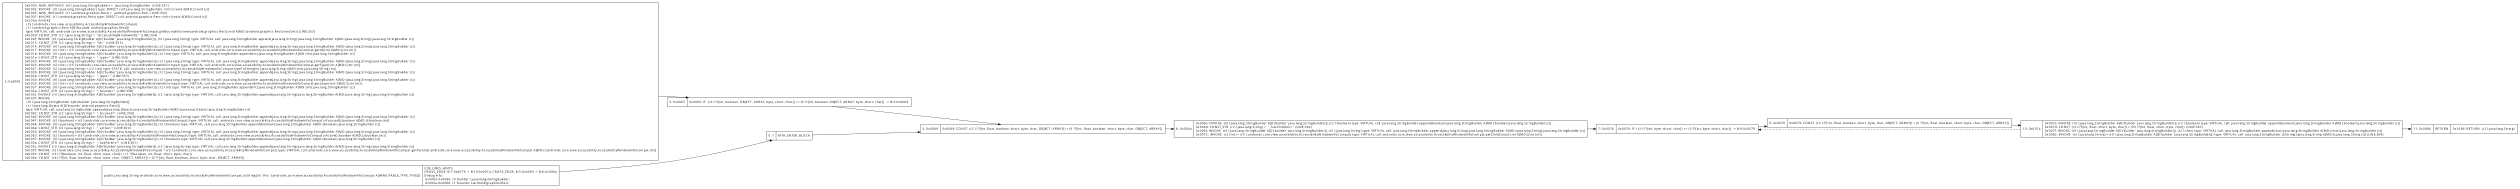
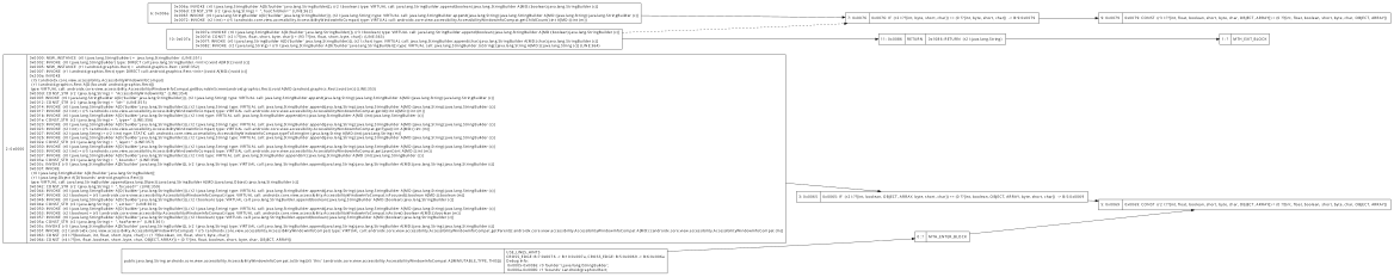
  digraph {
    fontname="Open Sans"
    rankdir=LR
    node [fontname="Open Sans" shape=record]
    edge [fontname="Open Sans"]
    n1 [label="{0\:\ ?|MTH_ENTER_BLOCK\l}"]
    n2 [label="{5\:\ 0x0069|0x0069: CONST  (r2 I:??[int, float, boolean, short, byte, char, OBJECT, ARRAY]) = (0 ??[int, float, boolean, short, byte, char, OBJECT, ARRAY]) \l}"]
    n3 [label="{2\:\ 0x0000|0x0000: NEW_INSTANCE  (r0 I:java.lang.StringBuilder) =  java.lang.StringBuilder  (LINE:351)\l0x0002: INVOKE  (r0 I:java.lang.StringBuilder) type: DIRECT call: java.lang.StringBuilder.\<init\>():void A[MD:():void (c)]\l0x0005: NEW_INSTANCE  (r1 I:android.graphics.Rect) =  android.graphics.Rect  (LINE:352)\l0x0007: INVOKE  (r1 I:android.graphics.Rect) type: DIRECT call: android.graphics.Rect.\<init\>():void A[MD:():void (c)]\l0x200a: INVOKE  \l  (r5 I:androidx.core.view.accessibility.AccessibilityWindowInfoCompat)\l  (r1 I:android.graphics.Rect A[D('bounds' android.graphics.Rect)])\l type: VIRTUAL call: androidx.core.view.accessibility.AccessibilityWindowInfoCompat.getBoundsInScreen(android.graphics.Rect):void A[MD:(android.graphics.Rect):void (m)] (LINE:353)\l0x000d: CONST_STR  (r2 I:java.lang.String) =  \"AccessibilityWindowInfo[\"  (LINE:354)\l0x000f: INVOKE  (r0 I:java.lang.StringBuilder A[D('builder' java.lang.StringBuilder)]), (r2 I:java.lang.String) type: VIRTUAL call: java.lang.StringBuilder.append(java.lang.String):java.lang.StringBuilder A[MD:(java.lang.String):java.lang.StringBuilder (c)]\l0x0012: CONST_STR  (r2 I:java.lang.String) =  \"id=\"  (LINE:355)\l0x0014: INVOKE  (r0 I:java.lang.StringBuilder A[D('builder' java.lang.StringBuilder)]), (r2 I:java.lang.String) type: VIRTUAL call: java.lang.StringBuilder.append(java.lang.String):java.lang.StringBuilder A[MD:(java.lang.String):java.lang.StringBuilder (c)]\l0x0017: INVOKE  (r2 I:int) = (r5 I:androidx.core.view.accessibility.AccessibilityWindowInfoCompat) type: VIRTUAL call: androidx.core.view.accessibility.AccessibilityWindowInfoCompat.getId():int A[MD:():int (m)]\l0x001b: INVOKE  (r0 I:java.lang.StringBuilder A[D('builder' java.lang.StringBuilder)]), (r2 I:int) type: VIRTUAL call: java.lang.StringBuilder.append(int):java.lang.StringBuilder A[MD:(int):java.lang.StringBuilder (c)]\l0x001e: CONST_STR  (r2 I:java.lang.String) =  \", type=\"  (LINE:356)\l0x0020: INVOKE  (r0 I:java.lang.StringBuilder A[D('builder' java.lang.StringBuilder)]), (r2 I:java.lang.String) type: VIRTUAL call: java.lang.StringBuilder.append(java.lang.String):java.lang.StringBuilder A[MD:(java.lang.String):java.lang.StringBuilder (c)]\l0x0023: INVOKE  (r2 I:int) = (r5 I:androidx.core.view.accessibility.AccessibilityWindowInfoCompat) type: VIRTUAL call: androidx.core.view.accessibility.AccessibilityWindowInfoCompat.getType():int A[MD:():int (m)]\l0x0027: INVOKE  (r2 I:java.lang.String) = (r2 I:int) type: STATIC call: androidx.core.view.accessibility.AccessibilityWindowInfoCompat.typeToString(int):java.lang.String A[MD:(int):java.lang.String (m)]\l0x002b: INVOKE  (r0 I:java.lang.StringBuilder A[D('builder' java.lang.StringBuilder)]), (r2 I:java.lang.String) type: VIRTUAL call: java.lang.StringBuilder.append(java.lang.String):java.lang.StringBuilder A[MD:(java.lang.String):java.lang.StringBuilder (c)]\l0x002e: CONST_STR  (r2 I:java.lang.String) =  \", layer=\"  (LINE:357)\l0x0030: INVOKE  (r0 I:java.lang.StringBuilder A[D('builder' java.lang.StringBuilder)]), (r2 I:java.lang.String) type: VIRTUAL call: java.lang.StringBuilder.append(java.lang.String):java.lang.StringBuilder A[MD:(java.lang.String):java.lang.StringBuilder (c)]\l0x0033: INVOKE  (r2 I:int) = (r5 I:androidx.core.view.accessibility.AccessibilityWindowInfoCompat) type: VIRTUAL call: androidx.core.view.accessibility.AccessibilityWindowInfoCompat.getLayer():int A[MD:():int (m)]\l0x0037: INVOKE  (r0 I:java.lang.StringBuilder A[D('builder' java.lang.StringBuilder)]), (r2 I:int) type: VIRTUAL call: java.lang.StringBuilder.append(int):java.lang.StringBuilder A[MD:(int):java.lang.StringBuilder (c)]\l0x003a: CONST_STR  (r2 I:java.lang.String) =  \", bounds=\"  (LINE:358)\l0x003c: INVOKE  (r0 I:java.lang.StringBuilder A[D('builder' java.lang.StringBuilder)]), (r2 I:java.lang.String) type: VIRTUAL call: java.lang.StringBuilder.append(java.lang.String):java.lang.StringBuilder A[MD:(java.lang.String):java.lang.StringBuilder (c)]\l0x003f: INVOKE  \l  (r0 I:java.lang.StringBuilder A[D('builder' java.lang.StringBuilder)])\l  (r1 I:java.lang.Object A[D('bounds' android.graphics.Rect)])\l type: VIRTUAL call: java.lang.StringBuilder.append(java.lang.Object):java.lang.StringBuilder A[MD:(java.lang.Object):java.lang.StringBuilder (c)]\l0x0042: CONST_STR  (r2 I:java.lang.String) =  \", focused=\"  (LINE:359)\l0x0044: INVOKE  (r0 I:java.lang.StringBuilder A[D('builder' java.lang.StringBuilder)]), (r2 I:java.lang.String) type: VIRTUAL call: java.lang.StringBuilder.append(java.lang.String):java.lang.StringBuilder A[MD:(java.lang.String):java.lang.StringBuilder (c)]\l0x0047: INVOKE  (r2 I:boolean) = (r5 I:androidx.core.view.accessibility.AccessibilityWindowInfoCompat) type: VIRTUAL call: androidx.core.view.accessibility.AccessibilityWindowInfoCompat.isFocused():boolean A[MD:():boolean (m)]\l0x004b: INVOKE  (r0 I:java.lang.StringBuilder A[D('builder' java.lang.StringBuilder)]), (r2 I:boolean) type: VIRTUAL call: java.lang.StringBuilder.append(boolean):java.lang.StringBuilder A[MD:(boolean):java.lang.StringBuilder (c)]\l0x004e: CONST_STR  (r2 I:java.lang.String) =  \", active=\"  (LINE:360)\l0x0050: INVOKE  (r0 I:java.lang.StringBuilder A[D('builder' java.lang.StringBuilder)]), (r2 I:java.lang.String) type: VIRTUAL call: java.lang.StringBuilder.append(java.lang.String):java.lang.StringBuilder A[MD:(java.lang.String):java.lang.StringBuilder (c)]\l0x0053: INVOKE  (r2 I:boolean) = (r5 I:androidx.core.view.accessibility.AccessibilityWindowInfoCompat) type: VIRTUAL call: androidx.core.view.accessibility.AccessibilityWindowInfoCompat.isActive():boolean A[MD:():boolean (m)]\l0x0057: INVOKE  (r0 I:java.lang.StringBuilder A[D('builder' java.lang.StringBuilder)]), (r2 I:boolean) type: VIRTUAL call: java.lang.StringBuilder.append(boolean):java.lang.StringBuilder A[MD:(boolean):java.lang.StringBuilder (c)]\l0x005a: CONST_STR  (r2 I:java.lang.String) =  \", hasParent=\"  (LINE:361)\l0x005c: INVOKE  (r0 I:java.lang.StringBuilder A[D('builder' java.lang.StringBuilder)]), (r2 I:java.lang.String) type: VIRTUAL call: java.lang.StringBuilder.append(java.lang.String):java.lang.StringBuilder A[MD:(java.lang.String):java.lang.StringBuilder (c)]\l0x005f: INVOKE  (r2 I:androidx.core.view.accessibility.AccessibilityWindowInfoCompat) = (r5 I:androidx.core.view.accessibility.AccessibilityWindowInfoCompat) type: VIRTUAL call: androidx.core.view.accessibility.AccessibilityWindowInfoCompat.getParent():androidx.core.view.accessibility.AccessibilityWindowInfoCompat A[MD:():androidx.core.view.accessibility.AccessibilityWindowInfoCompat (m)]\l0x0063: CONST  (r3 I:??[boolean, int, float, short, byte, char]) = (1 ??[boolean, int, float, short, byte, char]) \l0x0064: CONST  (r4 I:??[int, float, boolean, short, byte, char, OBJECT, ARRAY]) = (0 ??[int, float, boolean, short, byte, char, OBJECT, ARRAY]) \l}"]
    n4 [label="{3\:\ 0x0065|0x0065: IF  (r2 I:??[int, boolean, OBJECT, ARRAY, byte, short, char]) == (0 ??[int, boolean, OBJECT, ARRAY, byte, short, char])  \-\> B:5:0x0069 \l}"]
    n5 [label="{6\:\ 0x006a|0x006a: INVOKE  (r0 I:java.lang.StringBuilder A[D('builder' java.lang.StringBuilder)]), (r2 I:boolean) type: VIRTUAL call: java.lang.StringBuilder.append(boolean):java.lang.StringBuilder A[MD:(boolean):java.lang.StringBuilder (c)]\l0x006d: CONST_STR  (r2 I:java.lang.String) =  \", hasChildren=\"  (LINE:362)\l0x006f: INVOKE  (r0 I:java.lang.StringBuilder A[D('builder' java.lang.StringBuilder)]), (r2 I:java.lang.String) type: VIRTUAL call: java.lang.StringBuilder.append(java.lang.String):java.lang.StringBuilder A[MD:(java.lang.String):java.lang.StringBuilder (c)]\l0x0072: INVOKE  (r2 I:int) = (r5 I:androidx.core.view.accessibility.AccessibilityWindowInfoCompat) type: VIRTUAL call: androidx.core.view.accessibility.AccessibilityWindowInfoCompat.getChildCount():int A[MD:():int (m)]\l}"]
    n6 [label="{7\:\ 0x0076|0x0076: IF  (r2 I:??[int, byte, short, char]) \<= (0 ??[int, byte, short, char])  \-\> B:9:0x0079 \l}"]
    n7 [label="{9\:\ 0x0079|0x0079: CONST  (r3 I:??[int, float, boolean, short, byte, char, OBJECT, ARRAY]) = (0 ??[int, float, boolean, short, byte, char, OBJECT, ARRAY]) \l}"]
    n8 [label="{10\:\ 0x007a|0x007a: INVOKE  (r0 I:java.lang.StringBuilder A[D('builder' java.lang.StringBuilder)]), (r3 I:boolean) type: VIRTUAL call: java.lang.StringBuilder.append(boolean):java.lang.StringBuilder A[MD:(boolean):java.lang.StringBuilder (c)]\l0x007d: CONST  (r2 I:??[int, float, short, byte, char]) = (93 ??[int, float, short, byte, char])  (LINE:363)\l0x007f: INVOKE  (r0 I:java.lang.StringBuilder A[D('builder' java.lang.StringBuilder)]), (r2 I:char) type: VIRTUAL call: java.lang.StringBuilder.append(char):java.lang.StringBuilder A[MD:(char):java.lang.StringBuilder (c)]\l0x0082: INVOKE  (r2 I:java.lang.String) = (r0 I:java.lang.StringBuilder A[D('builder' java.lang.StringBuilder)]) type: VIRTUAL call: java.lang.StringBuilder.toString():java.lang.String A[MD:():java.lang.String (c)] (LINE:364)\l}"]
    n9 [label="{11\:\ 0x0086|RETURN\l|0x1086: RETURN  (r2 I:java.lang.String) \l}"]
+   n10 [label="{1\:\ ?|MTH_EXIT_BLOCK\l}"]
    n11 [label="{public java.lang.String androidx.core.view.accessibility.AccessibilityWindowInfoCompat.toString((r5 'this' I:androidx.core.view.accessibility.AccessibilityWindowInfoCompat A[IMMUTABLE_TYPE, THIS]))  | USE_LINES_HINTS\lCROSS_EDGE: B:7:0x0076 \-\> B:10:0x007a, CROSS_EDGE: B:5:0x0069 \-\> B:6:0x006a\lDebug Info:\l  0x0005\-0x0086: r0 'builder' Ljava\/lang\/StringBuilder;\l  0x000a\-0x0086: r1 'bounds' Landroid\/graphics\/Rect;\l}"]
    n1 -> n2
-   n2 -> n5
    n3 -> n4
    n4 -> n2
    n5 -> n6
    n6 -> n7
-   n7 -> n8
    n8 -> n6 [style=dashed]
    n8 -> n9
+   n9 -> n10
    n11 -> n1
  }
